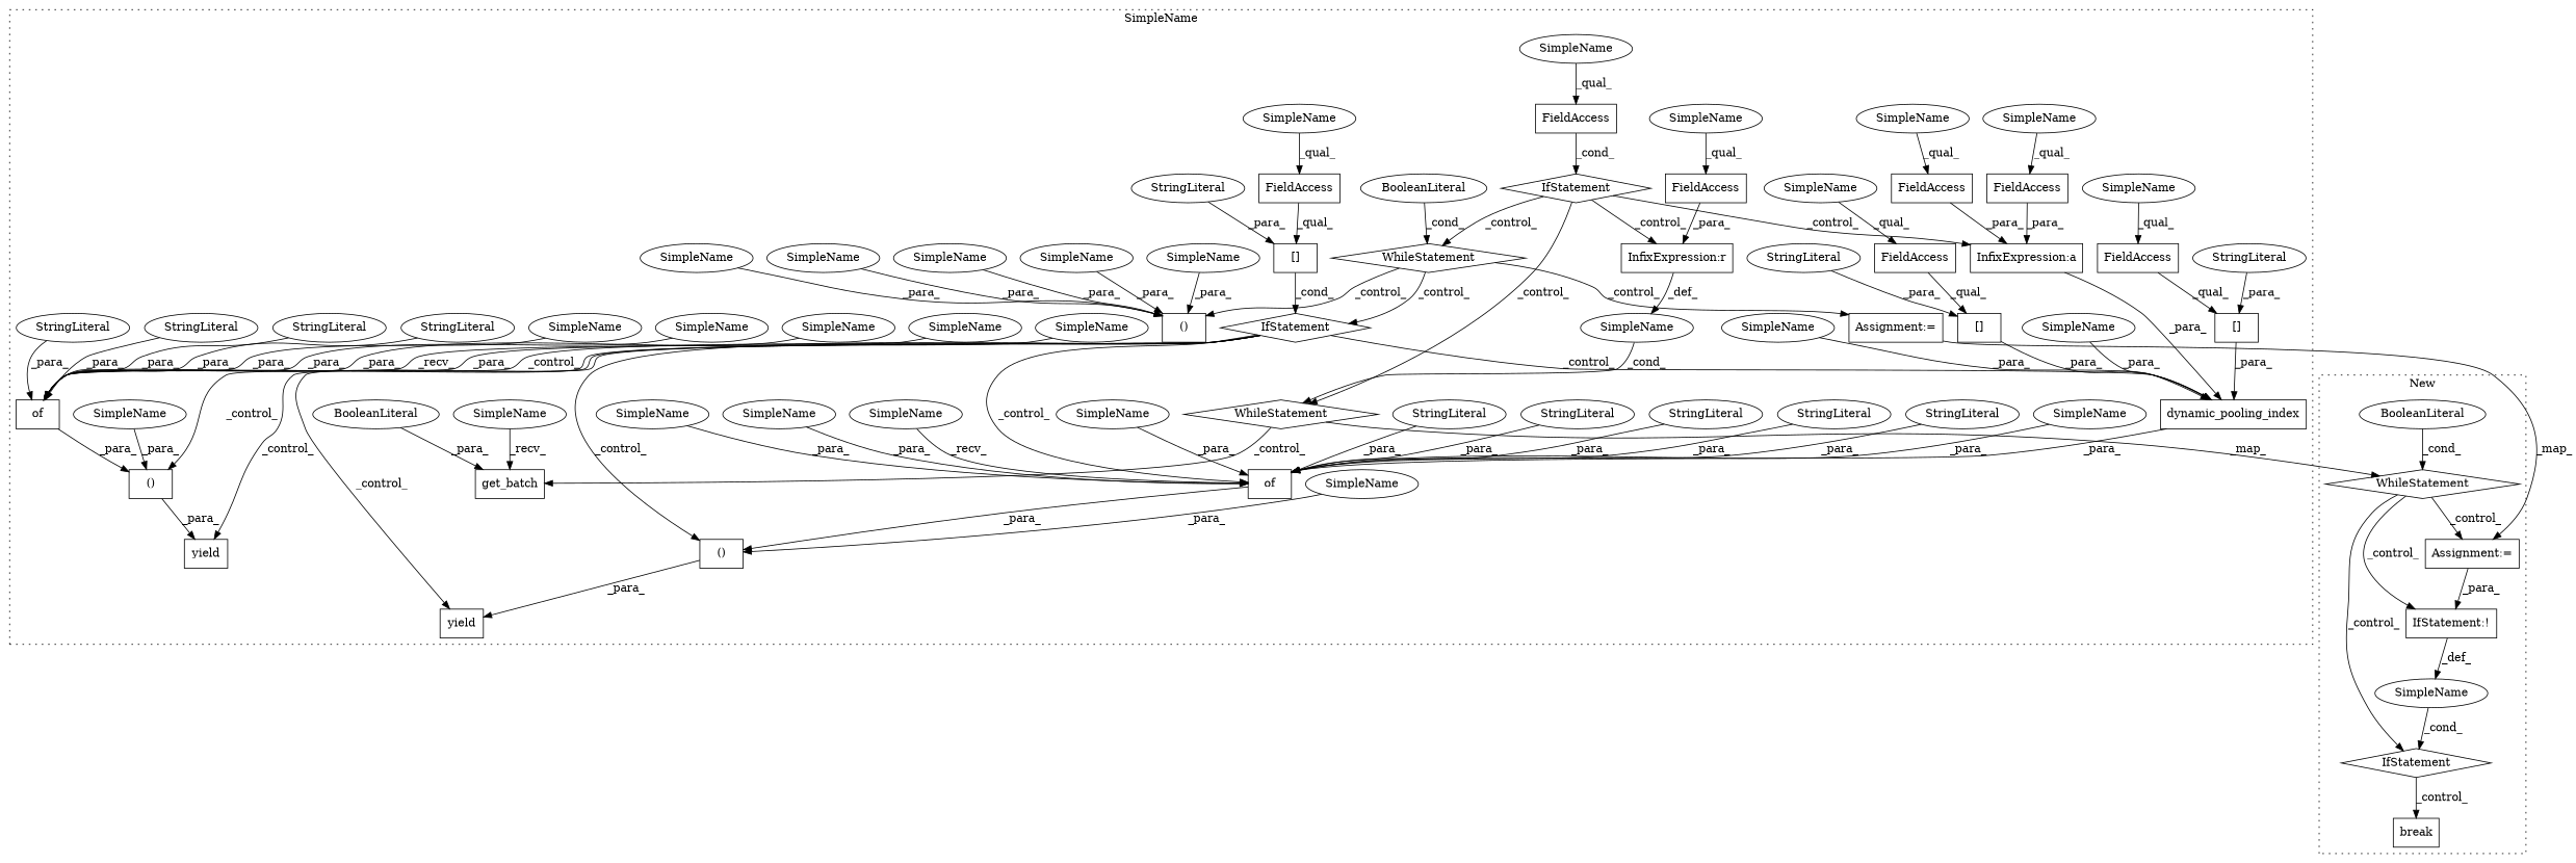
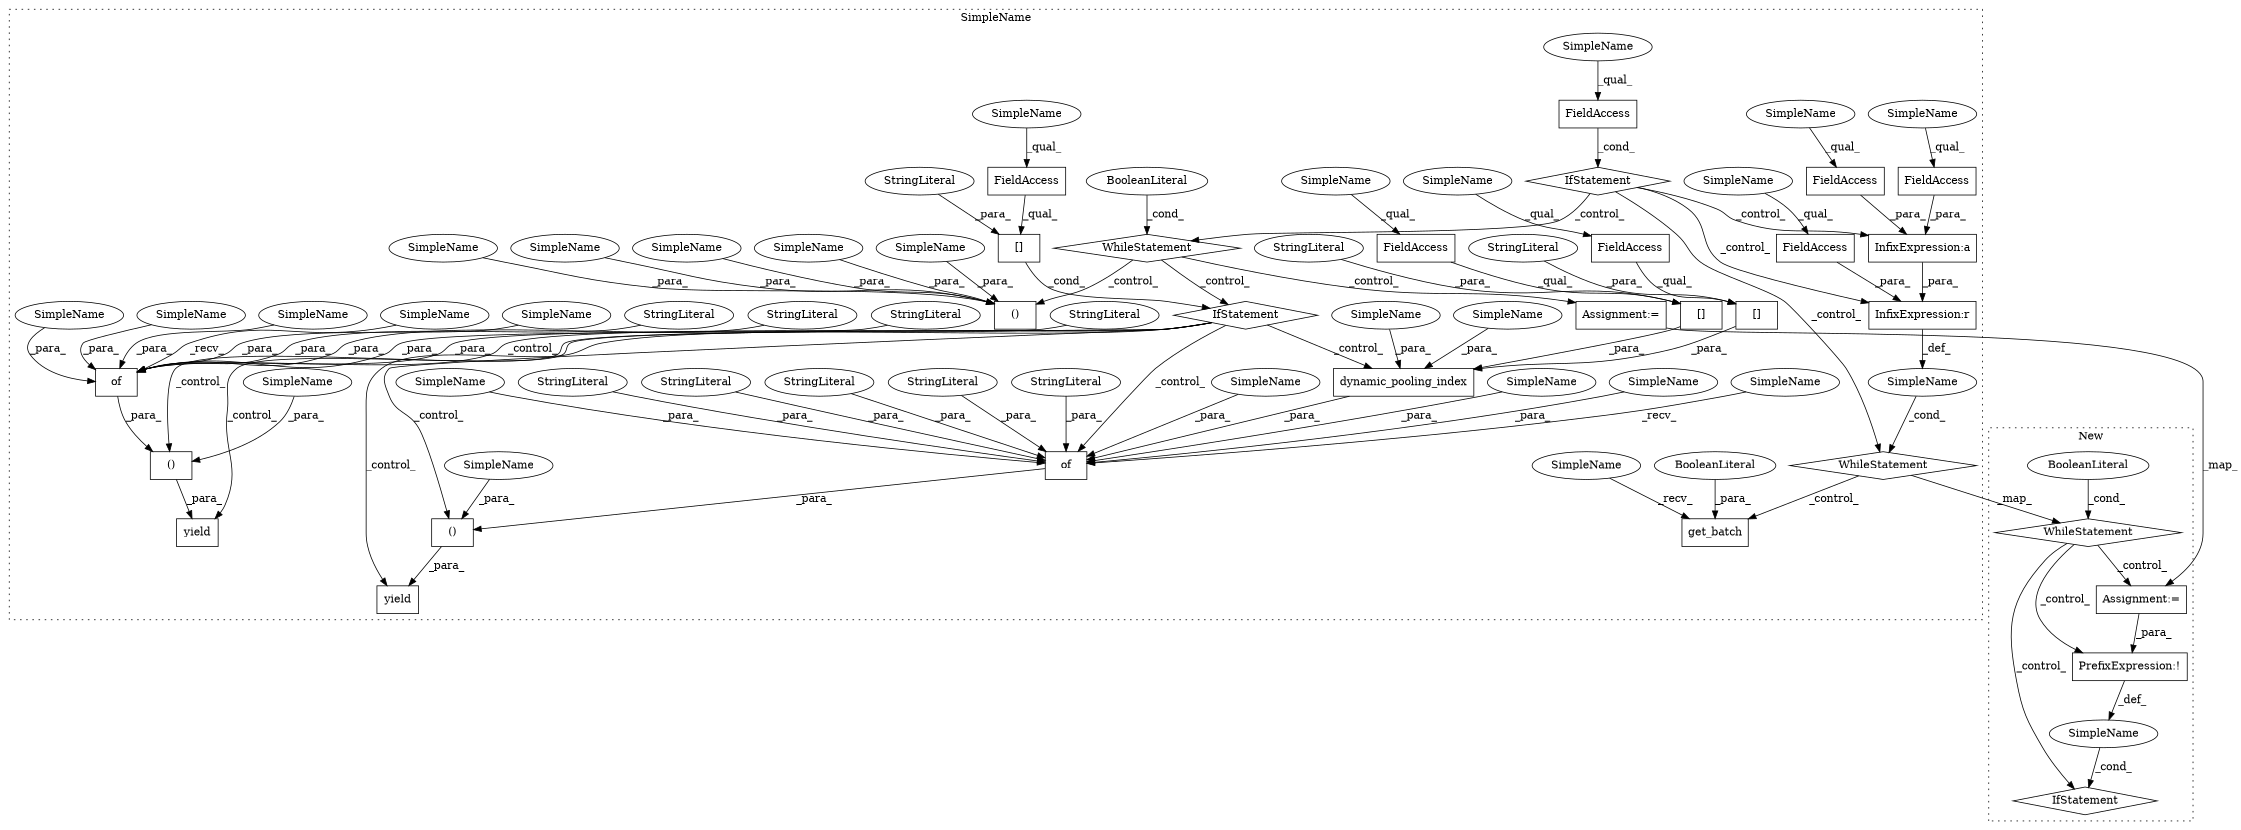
  digraph {
    node [a=42 l=4 shape=ellipse]
    n1 [a=112 l=18 label=yield s=11175 shape=box]
    n2 [a=61 l="7,2" label=WhileStatement s="10983,10994" shape=diamond]
    n3 [a=9 label=BooleanLiteral s=10990]
    n4 [a=25 l="4,2" label=IfStatement s="11133,11161" shape=diamond]
    n5 [a=106 l=77 label="()" s=11444 shape=box]
    n6 [a=2 l="12,1" label="[]" s="11137,11160" shape=box]
    n7 [a=106 l=202 label="()" s=11193 shape=box]
    n8 [a=22 l=11 label=FieldAccess s=11137 shape=box]
    n9 [a=106 l=90 label="()" s=11015 shape=box]
    n10 [a=32 l="10,1" label=get_batch s="11741,11756" shape=box]
    n11 [a=27 l=3 label="InfixExpression:a" s=11581 shape=box]
    n12 [a=32 l="3,1" label=of s="11197,11380" shape=box]
    n13 [a=27 label="InfixExpression:r" s=11600 shape=box]
    n14 [a=22 l=18 label=FieldAccess s=11604 shape=box]
    n15 [a=22 l=11 label=FieldAccess s=11324 shape=box]
    n16 [a=2 l="12,1" label="[]" s="11324,11350" shape=box]
    n17 [a=22 l=10 label=FieldAccess s=11571 shape=box]
    n18 [a=22 l=13 label=FieldAccess s=10960 shape=box]
    n19 [a=22 l=11 label=FieldAccess s=11352 shape=box]
    n20 [a=2 l="12,1" label="[]" s="11352,11378" shape=box]
    n21 [a=22 l=15 label=FieldAccess s=11584 shape=box]
    n22 [a=112 l=18 label=yield s=11426 shape=box]
    n23 [a=32 l="3,1" label=of s="11448,11506" shape=box]
    n24 [a=25 l="4,2" label=IfStatement s="10956,10973" shape=diamond]
    n25 [a=9 l=5 label=BooleanLiteral s=11751]
    n26 [a=32 l="22,1" label=dynamic_pooling_index s="11288,11379" shape=box]
    n27 [a=45 l=5 label=StringLiteral s=11481]
    n28 [a=45 l=11 label=StringLiteral s=11149]
    n29 [a=45 l=14 label=StringLiteral s=11364]
    n30 [a=45 l=5 label=StringLiteral s=11230]
    n31 [a=45 l=14 label=StringLiteral s=11336]
    n32 [a=45 l=11 label=StringLiteral s=11211]
    n33 [a=45 l=7 label=StringLiteral s=11451]
    n34 [a=45 l=9 label=StringLiteral s=11490]
    n35 [a=45 l=13 label=StringLiteral s=11256]
    n36 [a=45 l=11 label=StringLiteral s=11462]
    n37 [a=45 l=9 label=StringLiteral s=11239]
    n38 [a=45 l=7 label=StringLiteral s=11200]
    n39 [a=61 l="7,2" label=WhileStatement s="11562,11623" shape=diamond]
    n40 [label=SimpleName l=""]
    n41 [a=7 l=2 label="Assignment:=" s=11105 shape=box]
    n42 [l=2 label=SimpleName s=11487]
    n43 [l=2 label=SimpleName s=11049]
    n44 [l=2 label=SimpleName s=11236]
    n45 [l=3 label=SimpleName s=11193]
    n46 [l=3 label=SimpleName s=11444]
    n47 [l=1 label=SimpleName s=11083]
    n48 [l=1 label=SimpleName s=11394]
    n49 [l=1 label=SimpleName s=11520]
    n50 [l=2 label=SimpleName s=11208]
    n51 [l=2 label=SimpleName s=11015]
    n52 [l=2 label=SimpleName s=11459]
    n53 [l=6 label=SimpleName s=11223]
    n54 [l=6 label=SimpleName s=11310]
    n55 [l=6 label=SimpleName s=11030]
    n56 [l=6 label=SimpleName s=11474]
    n57 [label=SimpleName s=11736]
    n58 [label=SimpleName s=11571]
    n59 [label=SimpleName s=11604]
    n60 [label=SimpleName s=10960]
    n61 [label=SimpleName s=11584]
    n62 [label=SimpleName s=11352]
    n63 [label=SimpleName s=11137]
    n64 [label=SimpleName s=11324]
    n65 [l=6 label=SimpleName s=11500]
    n66 [l=6 label=SimpleName s=11317]
    n67 [l=6 label=SimpleName s=11064]
    n68 [l=6 label=SimpleName s=11249]
    n69 [a=25 l="4,2" label=IfStatement s="11043,11054" shape=diamond]
-   n70 [a=38 l=1 label="IfStatement:!" s=11047 shape=box]
-   n71 [a=10 l=6 label=break s=11066 shape=box]
+   n70 [a=38 l=1 label="PrefixExpression:!" s=11047 shape=box]
    n72 [a=9 label=BooleanLiteral s=10998]
    n73 [label=SimpleName l=""]
    n74 [a=61 l="7,2" label=WhileStatement s="10991,11002" shape=diamond]
    n75 [a=7 l=1 label="Assignment:=" s=11018 shape=box]
    subgraph cluster_1 {
      label=SimpleName
      style=dotted
      n1
      n2
      n3
      n4
      n5
      n6
      n7
      n8
      n9
      n10
      n11
      n12
      n13
      n14
      n15
      n16
      n17
      n18
      n19
      n20
      n21
      n22
      n23
      n24
      n25
      n26
      n27
      n28
      n29
      n30
      n31
      n32
      n33
      n34
      n35
      n36
      n37
      n38
      n39
      n40
      n41
      n42
      n43
      n44
      n45
      n46
      n47
      n48
      n49
      n50
      n51
      n52
      n53
      n54
      n55
      n56
      n57
      n58
      n59
      n60
      n61
      n62
      n63
      n64
      n65
      n66
      n67
      n68
    }
    subgraph cluster_2 {
      label=New
      style=dotted
      n69
      n70
-     n71
      n72
      n73
      n74
      n75
    }
    n2 -> n4 [label=_control_]
    n2 -> n9 [label=_control_]
    n2 -> n41 [label=_control_]
    n3 -> n2 [label=_cond_]
    n4 -> n1 [label=_control_]
    n4 -> n5 [label=_control_]
    n4 -> n7 [label=_control_]
    n4 -> n12 [label=_control_]
    n4 -> n22 [label=_control_]
    n4 -> n23 [label=_control_]
    n4 -> n26 [label=_control_]
    n5 -> n22 [label=_para_]
    n6 -> n4 [label=_cond_]
    n7 -> n1 [label=_para_]
    n8 -> n6 [label=_qual_]
-   n11 -> n26 [label=_para_]
+   n11 -> n13 [label=_para_]
    n12 -> n7 [label=_para_]
    n13 -> n40 [label=_def_]
    n14 -> n13 [label=_para_]
    n15 -> n16 [label=_qual_]
    n16 -> n26 [label=_para_]
    n17 -> n11 [label=_para_]
    n18 -> n24 [label=_cond_]
    n19 -> n20 [label=_qual_]
    n20 -> n26 [label=_para_]
    n21 -> n11 [label=_para_]
    n23 -> n5 [label=_para_]
    n24 -> n2 [label=_control_]
    n24 -> n11 [label=_control_]
    n24 -> n13 [label=_control_]
    n24 -> n39 [label=_control_]
    n25 -> n10 [label=_para_]
    n26 -> n12 [label=_para_]
    n27 -> n23 [label=_para_]
    n28 -> n6 [label=_para_]
    n29 -> n20 [label=_para_]
    n30 -> n12 [label=_para_]
    n31 -> n16 [label=_para_]
    n32 -> n12 [label=_para_]
    n33 -> n23 [label=_para_]
    n34 -> n23 [label=_para_]
    n35 -> n12 [label=_para_]
    n36 -> n23 [label=_para_]
    n37 -> n12 [label=_para_]
    n38 -> n12 [label=_para_]
    n39 -> n10 [label=_control_]
    n39 -> n74 [label=_map_]
    n40 -> n39 [label=_cond_]
    n41 -> n75 [label=_map_]
    n42 -> n23 [label=_para_]
    n43 -> n9 [label=_para_]
    n44 -> n12 [label=_para_]
    n45 -> n12 [label=_recv_]
    n46 -> n23 [label=_recv_]
    n47 -> n9 [label=_para_]
    n48 -> n7 [label=_para_]
    n49 -> n5 [label=_para_]
    n50 -> n12 [label=_para_]
    n51 -> n9 [label=_para_]
    n52 -> n23 [label=_para_]
    n53 -> n12 [label=_para_]
    n54 -> n26 [label=_para_]
    n55 -> n9 [label=_para_]
    n56 -> n23 [label=_para_]
    n57 -> n10 [label=_recv_]
    n58 -> n17 [label=_qual_]
    n59 -> n14 [label=_qual_]
    n60 -> n18 [label=_qual_]
    n61 -> n21 [label=_qual_]
    n62 -> n19 [label=_qual_]
    n63 -> n8 [label=_qual_]
    n64 -> n15 [label=_qual_]
    n65 -> n23 [label=_para_]
    n66 -> n26 [label=_para_]
    n67 -> n9 [label=_para_]
    n68 -> n12 [label=_para_]
-   n69 -> n71 [label=_control_]
    n70 -> n73 [label=_def_]
    n72 -> n74 [label=_cond_]
    n73 -> n69 [label=_cond_]
    n74 -> n69 [label=_control_]
    n74 -> n70 [label=_control_]
    n74 -> n75 [label=_control_]
    n75 -> n70 [label=_para_]
  }
